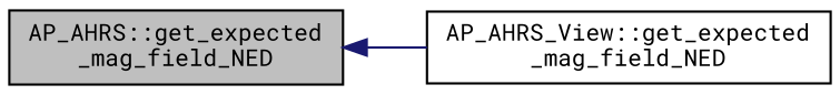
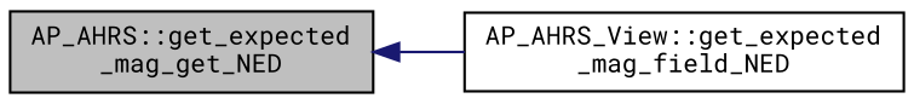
  digraph {
    rankdir=LR
    fontname="Roboto Mono"
    node [color=black fontname="Roboto Mono" fontsize=10 shape=record style=filled]
-   n1 [fillcolor=grey75 fontcolor=black height=0.2 label="AP_AHRS::get_expected\l_mag_field_NED" width=0.4]
+   n1 [fillcolor=grey75 fontcolor=black height=0.2 label="AP_AHRS::get_expected\l_mag_get_NED" width=0.4]
    n2 [fillcolor=white height=0.2 label="AP_AHRS_View::get_expected\l_mag_field_NED" width=0.4]
    n1 -> n2 [color=midnightblue dir=back fontname="Roboto Mono" fontsize=10 labelfontname=Helvetica labelfontsize=10 style=solid]
  }
